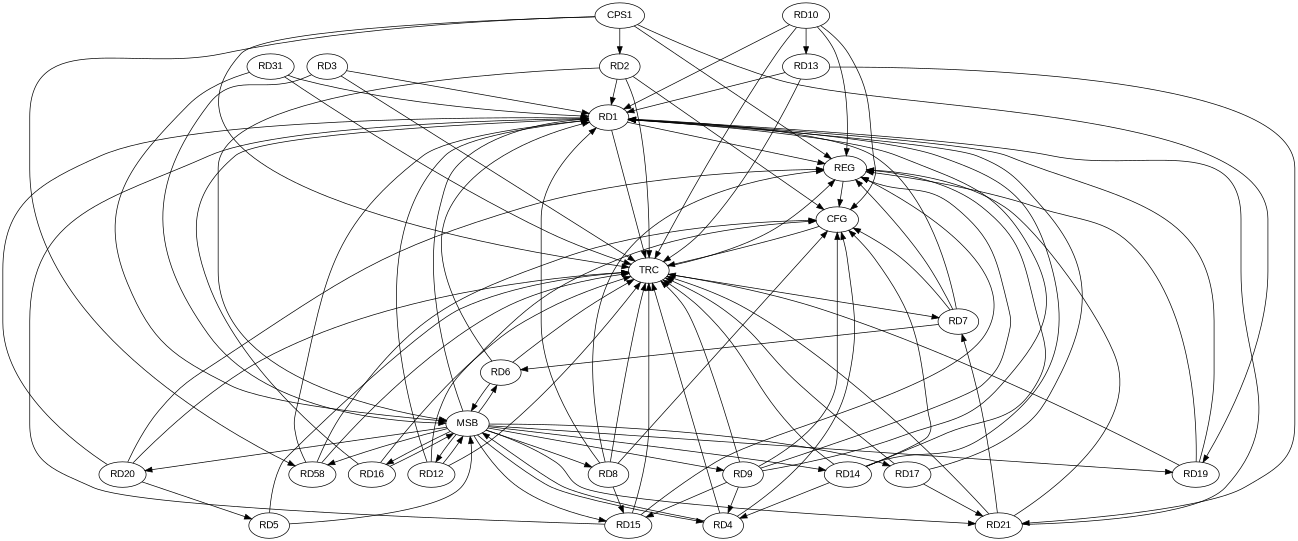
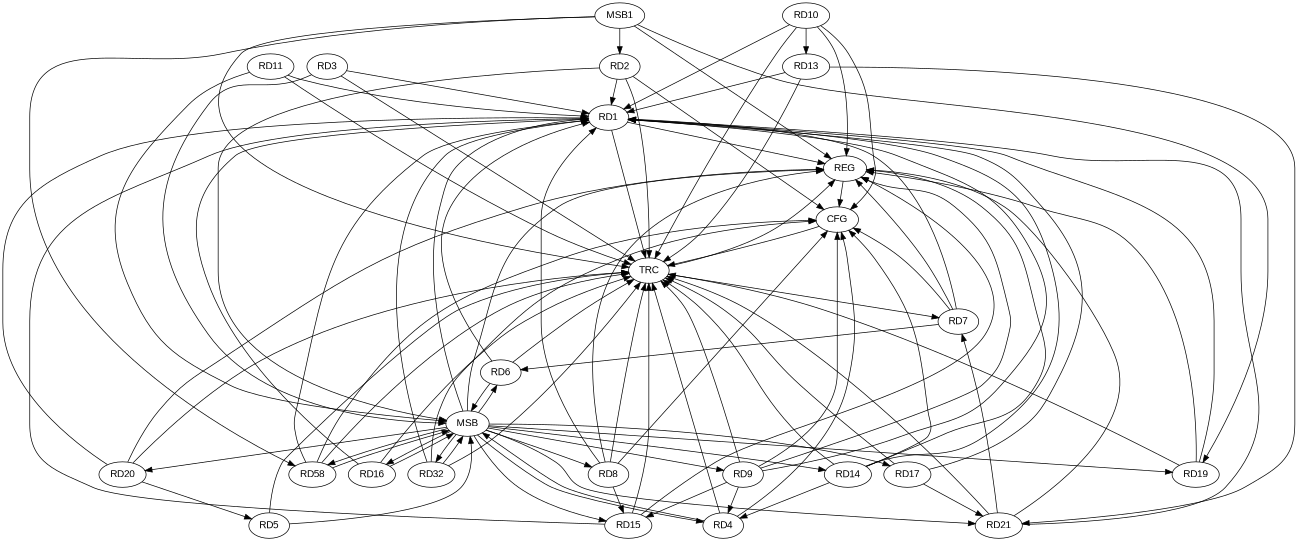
  strict digraph {
    fontname="Liberation Sans"
    node [fontname="Liberation Sans"]
    edge [fontname="Liberation Sans"]
    n1 [label=RD1]
    n2 [label=REG]
    n3 [label=TRC]
    n4 [label=CFG]
    n5 [label=RD7]
    n6 [label=RD2]
    n7 [label=MSB]
    n8 [label=RD4]
    n9 [label=RD6]
    n10 [label=RD8]
    n11 [label=RD9]
    n12 [label=RD15]
-   n13 [label=RD12]
+   n13 [label=RD32]
    n14 [label=RD14]
    n15 [label=RD16]
    n16 [label=RD17]
    n17 [label=RD58]
    n18 [label=RD19]
    n19 [label=RD20]
    n20 [label=RD21]
    n21 [label=RD3]
    n22 [label=RD5]
    n23 [label=RD10]
    n24 [label=RD13]
-   n25 [label=RD31]
-   n26 [label=CPS1]
+   n25 [label=RD11]
+   n26 [label=MSB1]
    n1 -> n2
    n1 -> n3
    n2 -> n4
    n3 -> n2
    n3 -> n5
    n4 -> n3
    n5 -> n1
    n5 -> n2
    n5 -> n4
    n5 -> n9
    n6 -> n1
    n6 -> n3
    n6 -> n4
    n6 -> n7
    n7 -> n1
+   n7 -> n2
    n7 -> n8
    n7 -> n9
    n7 -> n10
    n7 -> n11
    n7 -> n12
    n7 -> n13
    n7 -> n14
    n7 -> n15
    n7 -> n16
    n7 -> n17
    n7 -> n18
    n7 -> n19
    n7 -> n20
    n8 -> n3
    n8 -> n4
    n8 -> n7
    n9 -> n1
    n9 -> n3
    n9 -> n7
    n10 -> n1
    n10 -> n2
    n10 -> n3
    n10 -> n4
    n10 -> n12
    n11 -> n1
    n11 -> n2
    n11 -> n3
    n11 -> n4
    n11 -> n8
    n11 -> n12
    n12 -> n1
    n12 -> n2
    n12 -> n3
    n13 -> n1
    n13 -> n3
    n13 -> n4
    n13 -> n7
    n14 -> n1
    n14 -> n2
    n14 -> n3
    n14 -> n4
    n14 -> n8
    n15 -> n1
    n15 -> n3
    n15 -> n7
    n16 -> n1
    n16 -> n3
    n16 -> n20
    n17 -> n1
    n17 -> n3
    n17 -> n4
+   n17 -> n7
    n18 -> n1
    n18 -> n2
    n18 -> n3
    n19 -> n1
    n19 -> n2
    n19 -> n3
    n19 -> n22
    n20 -> n1
    n20 -> n2
    n20 -> n3
    n20 -> n5
    n21 -> n1
    n21 -> n3
    n21 -> n7
    n22 -> n3
    n22 -> n7
    n23 -> n1
    n23 -> n2
    n23 -> n3
    n23 -> n4
    n23 -> n24
    n24 -> n1
    n24 -> n3
    n24 -> n20
    n25 -> n1
    n25 -> n3
    n25 -> n7
    n26 -> n2
    n26 -> n3
    n26 -> n6
    n26 -> n17
    n26 -> n18
  }
